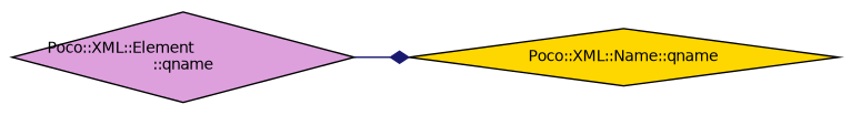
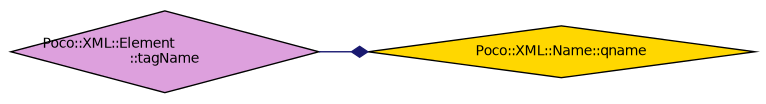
  digraph {
    rankdir=LR
    node [color=black fontname=Helvetica fontsize=10 shape=diamond style=filled]
-   n1 [fillcolor=plum fontcolor=black height=0.2 label="Poco::XML::Element\l::qname" width=0.4]
+   n1 [fillcolor=plum fontcolor=black height=0.2 label="Poco::XML::Element\l::tagName" width=0.4]
    n2 [fillcolor=gold height=0.2 label="Poco::XML::Name::qname" width=0.4]
    n1 -> n2 [color=midnightblue fontname=Helvetica fontsize=10 labelfontname=Helvetica labelfontsize=10 style=solid arrowhead=diamond]
  }
